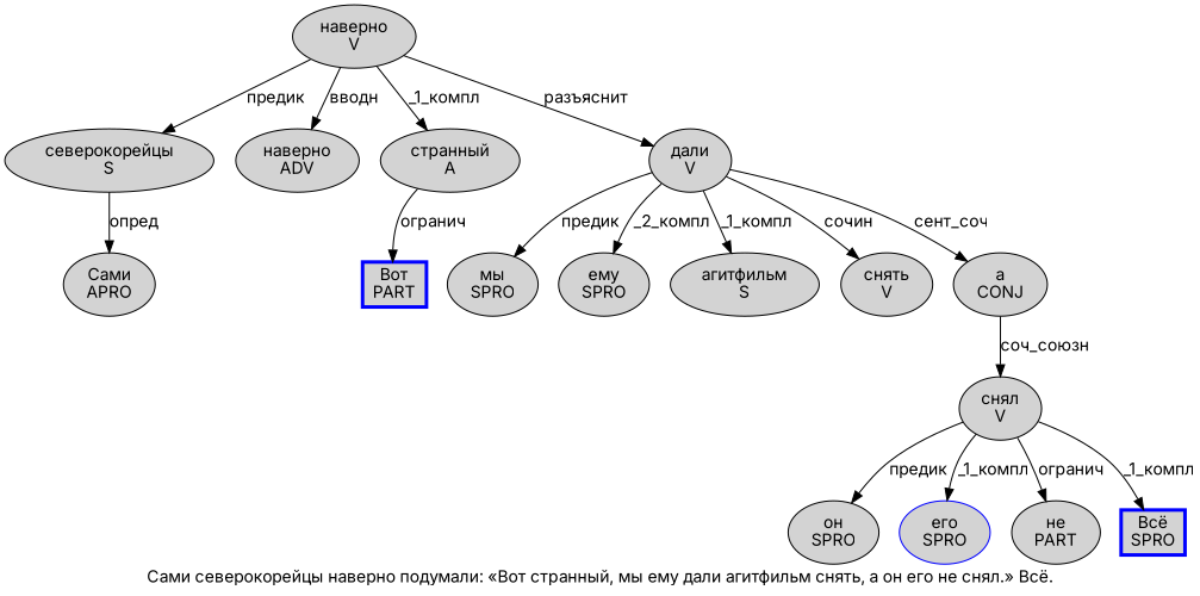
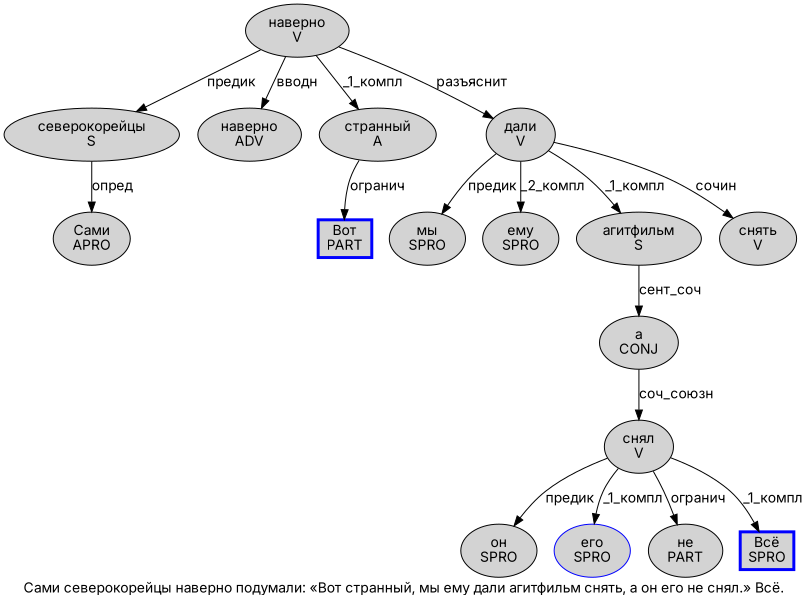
  digraph {
    fontname=Inter
    label="Сами северокорейцы наверно подумали: «Вот странный, мы ему дали агитфильм снять, а он его не снял.» Всё."
    node [fillcolor=lightgray fontname=Inter penwidth=1 shape=ellipse style=filled]
    edge [fontname=Inter]
    n1 [label="Сами\nAPRO"]
    n2 [label="северокорейцы\nS"]
    n3 [label="наверно\nADV"]
    n4 [label="наверно\nV"]
    n5 [label="странный\nA"]
    n6 [label="дали\nV"]
    n7 [color=blue label="Вот\nPART" penwidth=3 shape=box]
    n8 [label="мы\nSPRO"]
    n9 [label="ему\nSPRO"]
    n10 [label="агитфильм\nS"]
    n11 [label="снять\nV"]
    n12 [label="а\nCONJ"]
    n13 [label="снял\nV"]
    n14 [label="он\nSPRO"]
    n15 [color=blue label="его\nSPRO"]
    n16 [label="не\nPART"]
    n17 [color=blue label="Всё\nSPRO" penwidth=3 shape=box]
    n2 -> n1 [label="опред"]
    n4 -> n2 [label="предик"]
    n4 -> n3 [label="вводн"]
    n4 -> n5 [label="_1_компл"]
    n4 -> n6 [label="разъяснит"]
    n5 -> n7 [label="огранич"]
    n6 -> n8 [label="предик"]
    n6 -> n9 [label="_2_компл"]
    n6 -> n10 [label="_1_компл"]
    n6 -> n11 [label="сочин"]
-   n6 -> n12 [label="сент_соч"]
+   n10 -> n12 [label="сент_соч"]
    n12 -> n13 [label="соч_союзн"]
    n13 -> n14 [label="предик"]
    n13 -> n15 [label="_1_компл"]
    n13 -> n16 [label="огранич"]
    n13 -> n17 [label="_1_компл"]
  }
